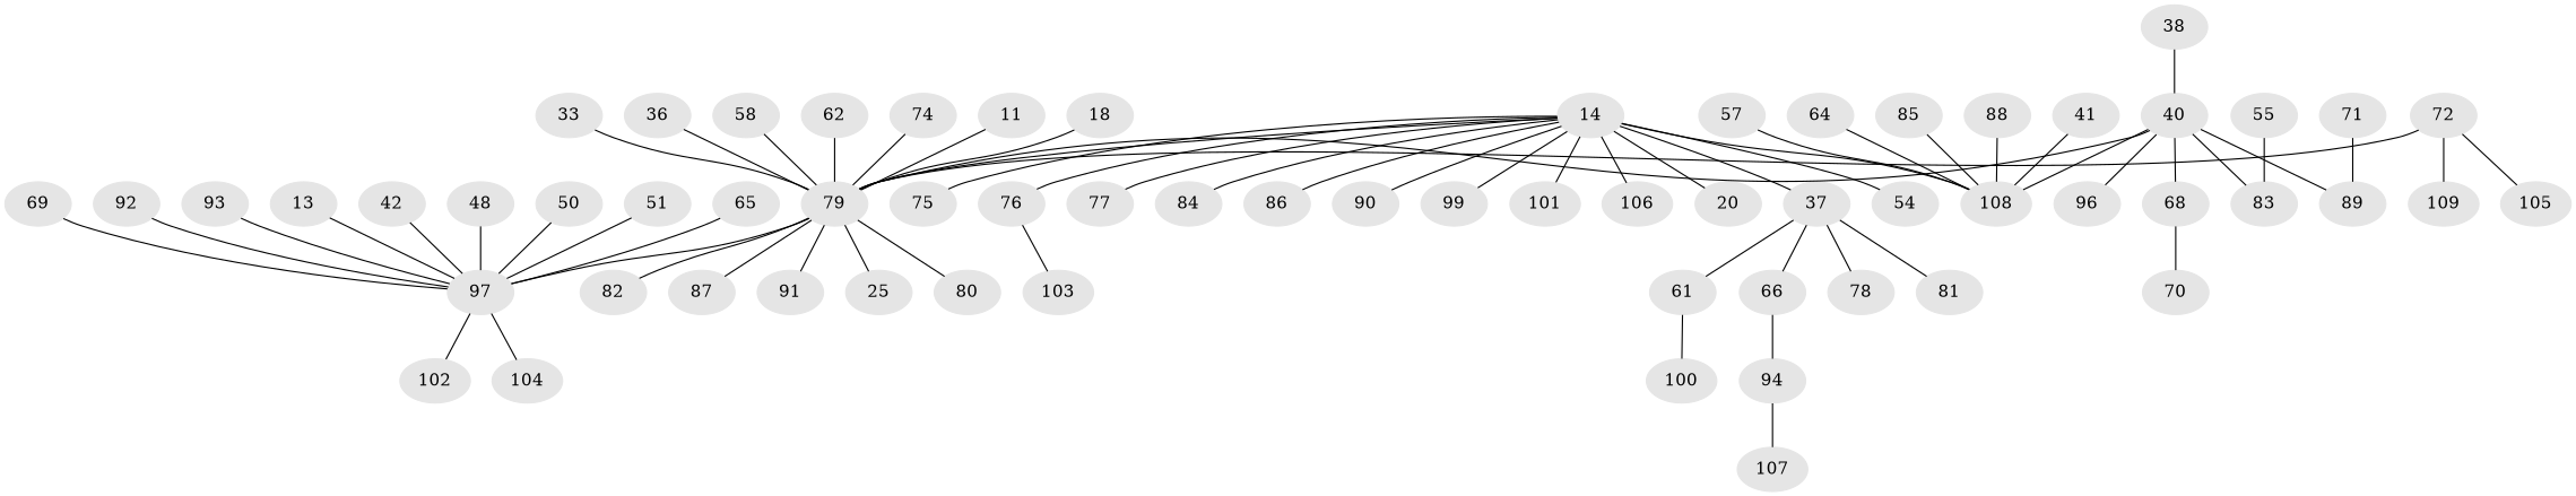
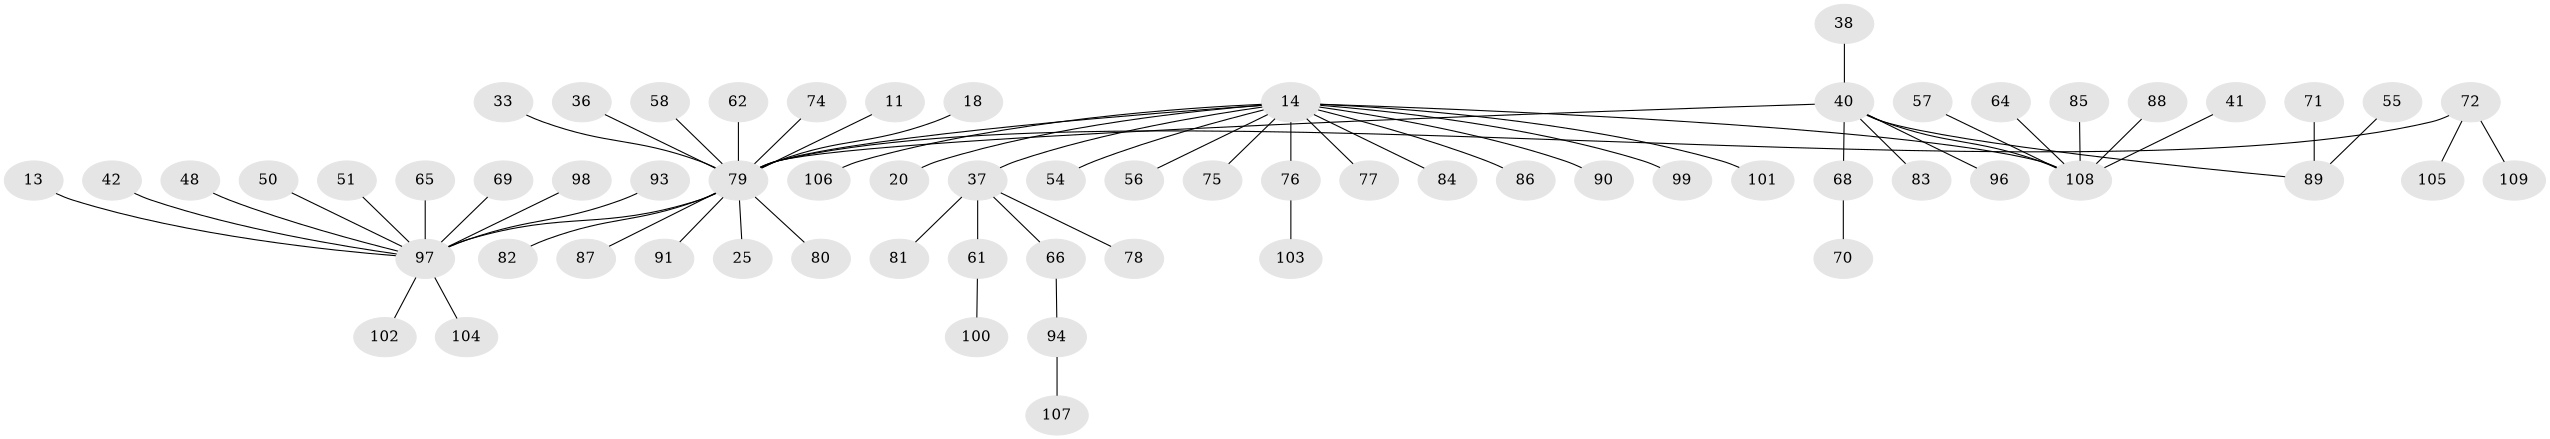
  graph {
    node [color=gray90 style=filled]
    79 [super="+1+7"]
    97 [super="+22+30"]
    80
    82
    87
    91
    n7 [label=25]
    11
    102
    104
    13
    14 [super="+3"]
    20
    37 [super="+12"]
    54
+   56
    75
    76 [super="+63"]
    77 [super="+35"]
    84
    86
    90
    99
    101
    106
    108 [super="+6+32+21+73+98+67"]
    61
    66 [super="+24"]
    78
    81
    103
    18
    33
    36 [super="+31"]
    100
    94
    40 [super="+23"]
    68
    83 [super="+19"]
    89 [super="+59"]
    96
    38
    70
    41
    42
    48 [super="+15"]
    50
    51
    55
    57
    58
    62 [super="+43"]
    64
    65 [super="+47"]
    107
    69
    71
    72 [super="+53"]
    105
    109
    74
    85
    88 [super="+52"]
-   92
+   92 [label=98]
    93
    79 -- 97 [weight=2]
    79 -- 80
    79 -- 82
    79 -- 87
    79 -- 91
    79 -- n7
    97 -- 102
    97 -- 104
    11 -- 79
    13 -- 97
    14 -- 79
    14 -- 20
    14 -- 37 [weight=3]
    14 -- 54
+   14 -- 56
    14 -- 75
    14 -- 76
    14 -- 77
    14 -- 84
    14 -- 86
    14 -- 90
    14 -- 99
    14 -- 101
    14 -- 106
    14 -- 108 [weight=3]
    37 -- 61
    37 -- 66
    37 -- 78
    37 -- 81
    76 -- 103
    61 -- 100
    66 -- 94
    18 -- 79
    33 -- 79
    36 -- 79
    94 -- 107
    40 -- 79 [weight=2]
    40 -- 108
    40 -- 68
    40 -- 83
    40 -- 89
    40 -- 96
    68 -- 70
    38 -- 40
    41 -- 108
    42 -- 97
    48 -- 97
    50 -- 97
    51 -- 97
-   55 -- 83
+   55 -- 89
    57 -- 108
    58 -- 79
    62 -- 79
    64 -- 108
    65 -- 97
    69 -- 97
    71 -- 89
    72 -- 79
    72 -- 105
    72 -- 109
    74 -- 79
    85 -- 108
    88 -- 108
    92 -- 97
    93 -- 97
  }
